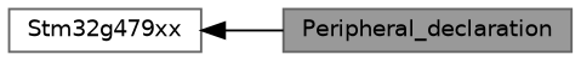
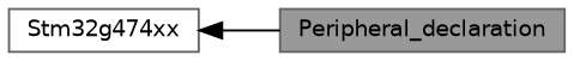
  digraph {
    rankdir=LR
    node [fontname=Helvetica fontsize=10 shape=box style=filled]
    n1 [color=gray40 fillcolor=grey60 fontcolor=black height=0.2 label=Peripheral_declaration width=0.4]
-   n2 [color=grey40 fillcolor=white height=0.2 label=Stm32g479xx width=0.4]
+   n2 [color=grey40 fillcolor=white height=0.2 label=Stm32g474xx width=0.4]
    n2 -> n1 [dir=back fontname=Helvetica fontsize=10 labelfontname=Helvetica labelfontsize=10 shape=plaintext style=solid]
  }
